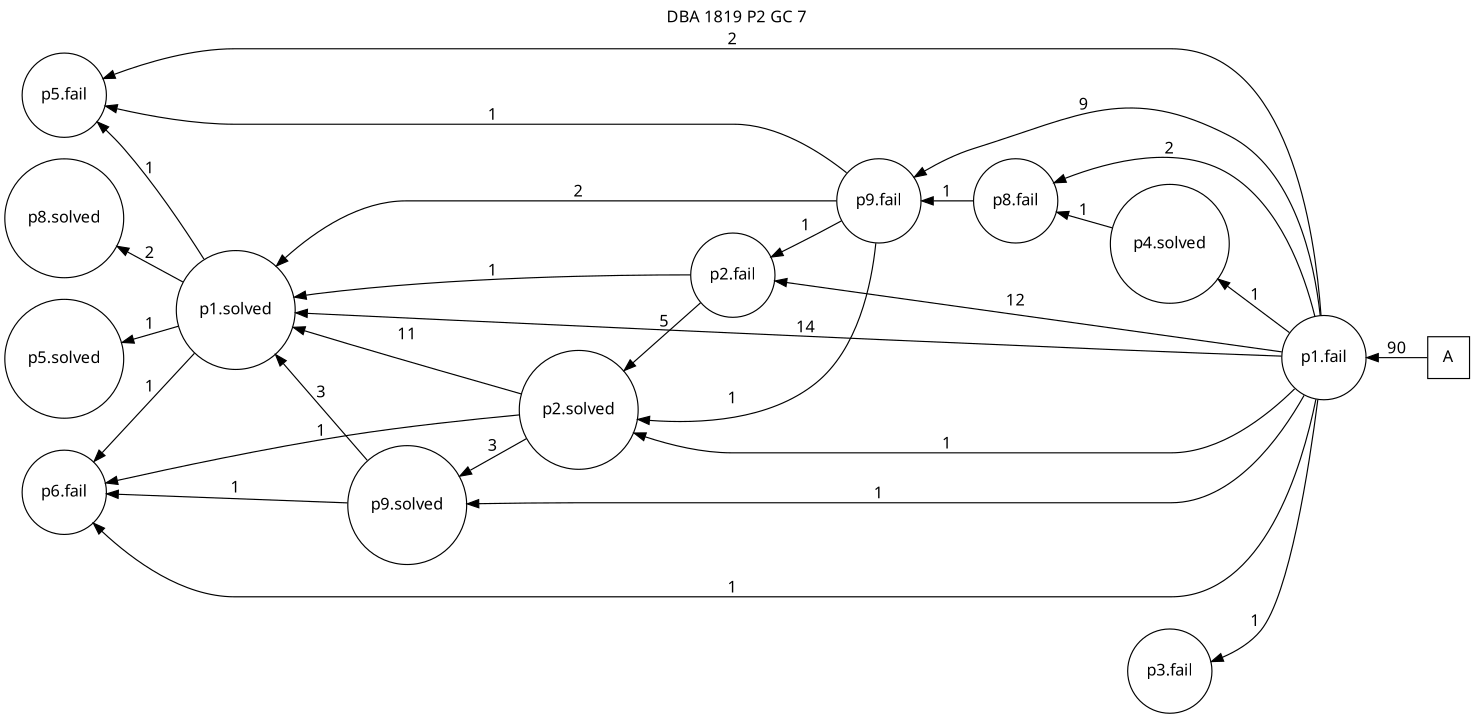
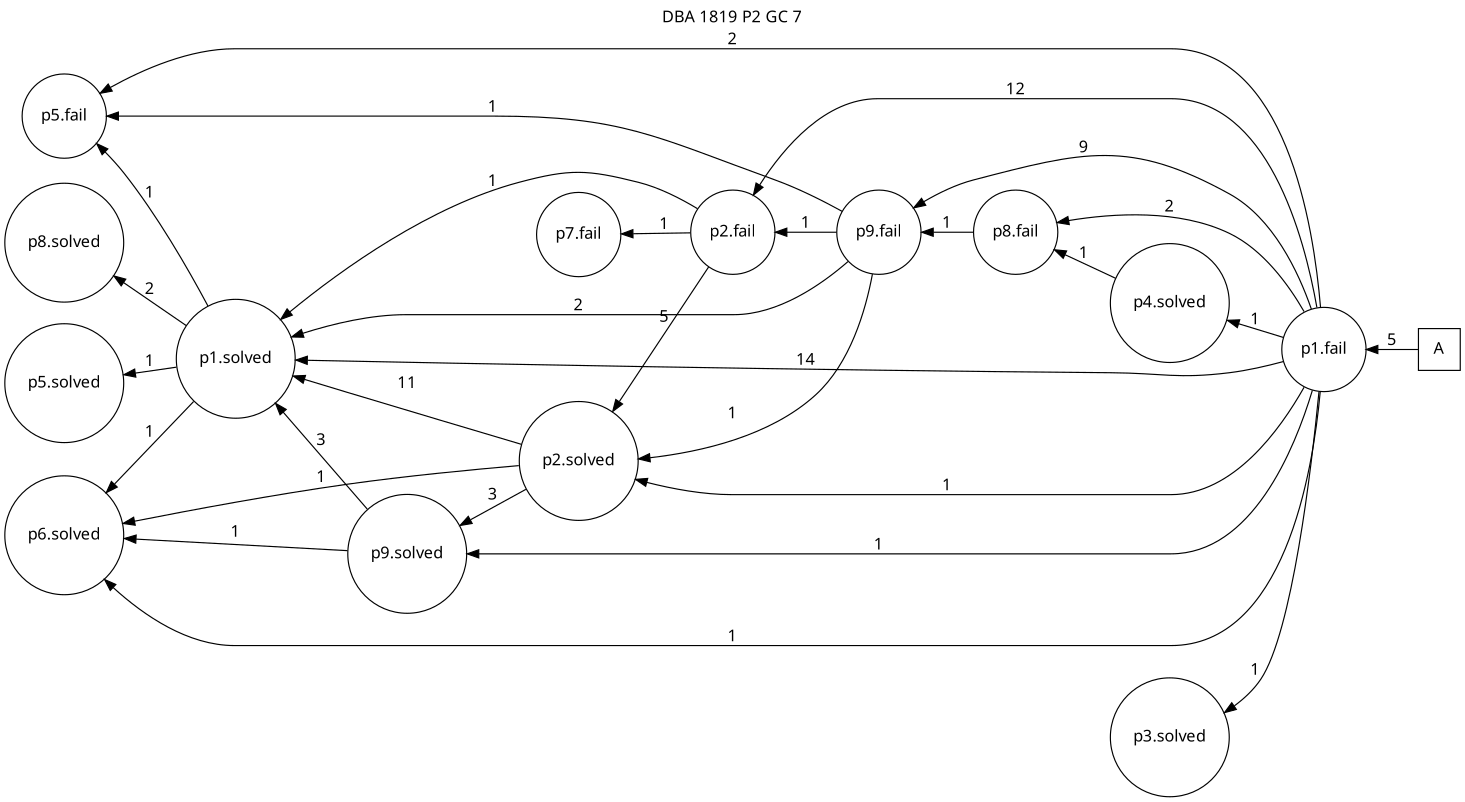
  digraph {
    fontname="Noto Sans"
    label=" DBA 1819 P2 GC 7 "
    labelloc=tl
    rankdir=RL
    node [fontname="Noto Sans" shape=circle]
    edge [fontname="Noto Sans"]
    n1 [label=A shape=square]
    n2 [label="p1.fail"]
    n3 [label="p2.fail"]
    n4 [label="p9.fail"]
    n5 [label="p5.fail"]
    n6 [label="p8.fail"]
    n7 [label="p2.solved"]
    n8 [label="p1.solved"]
-   n9 [label="p6.fail"]
+   n9 [label="p6.solved"]
    n10 [label="p9.solved"]
    n11 [label="p4.solved"]
-   n12 [label="p3.fail"]
+   n12 [label="p3.solved"]
+   n13 [label="p7.fail"]
    n14 [label="p5.solved"]
    n15 [label="p8.solved"]
-   n1 -> n2 [label=90]
+   n1 -> n2 [label=5]
    n2 -> n3 [label=12]
    n2 -> n4 [label=9]
    n2 -> n5 [label=2]
    n2 -> n6 [label=2]
    n2 -> n7 [label=1]
    n2 -> n8 [label=14]
    n2 -> n9 [label=1]
    n2 -> n10 [label=1]
    n2 -> n11 [label=1]
    n2 -> n12 [label=1]
    n3 -> n7 [label=5]
    n3 -> n8 [label=1]
+   n3 -> n13 [label=1]
    n4 -> n3 [label=1]
    n4 -> n5 [label=1]
    n4 -> n7 [label=1]
    n4 -> n8 [label=2]
    n6 -> n4 [label=1]
    n7 -> n8 [label=11]
    n7 -> n9 [label=1]
    n7 -> n10 [label=3]
    n8 -> n5 [label=1]
    n8 -> n9 [label=1]
    n8 -> n14 [label=1]
    n8 -> n15 [label=2]
    n10 -> n8 [label=3]
    n10 -> n9 [label=1]
    n11 -> n6 [label=1]
  }
